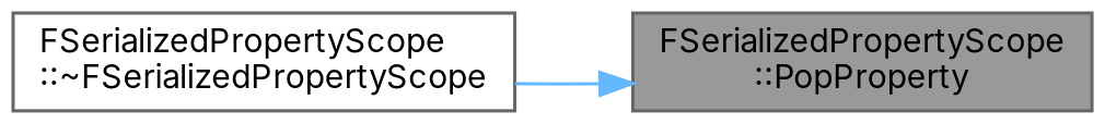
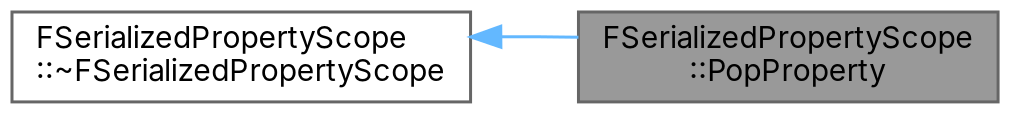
  digraph {
    rankdir=RL
    fontname=Inter
    node [fontname=Inter fontsize=10 shape=box style=filled]
    n1 [color=gray40 fillcolor=grey60 fontcolor=black height=0.2 label="FSerializedPropertyScope\l::PopProperty" width=0.4]
    n2 [color=grey40 fillcolor=white height=0.2 label="FSerializedPropertyScope\l::~FSerializedPropertyScope" width=0.4]
-   n1 -> n2 [color=steelblue1 dir=back fontname=Inter fontsize=10 labelfontname=Helvetica labelfontsize=10 style=solid]
+   n2 -> n1 [color=steelblue1 dir=back fontname=Inter fontsize=10 labelfontname=Helvetica labelfontsize=10 style=solid]
  }
